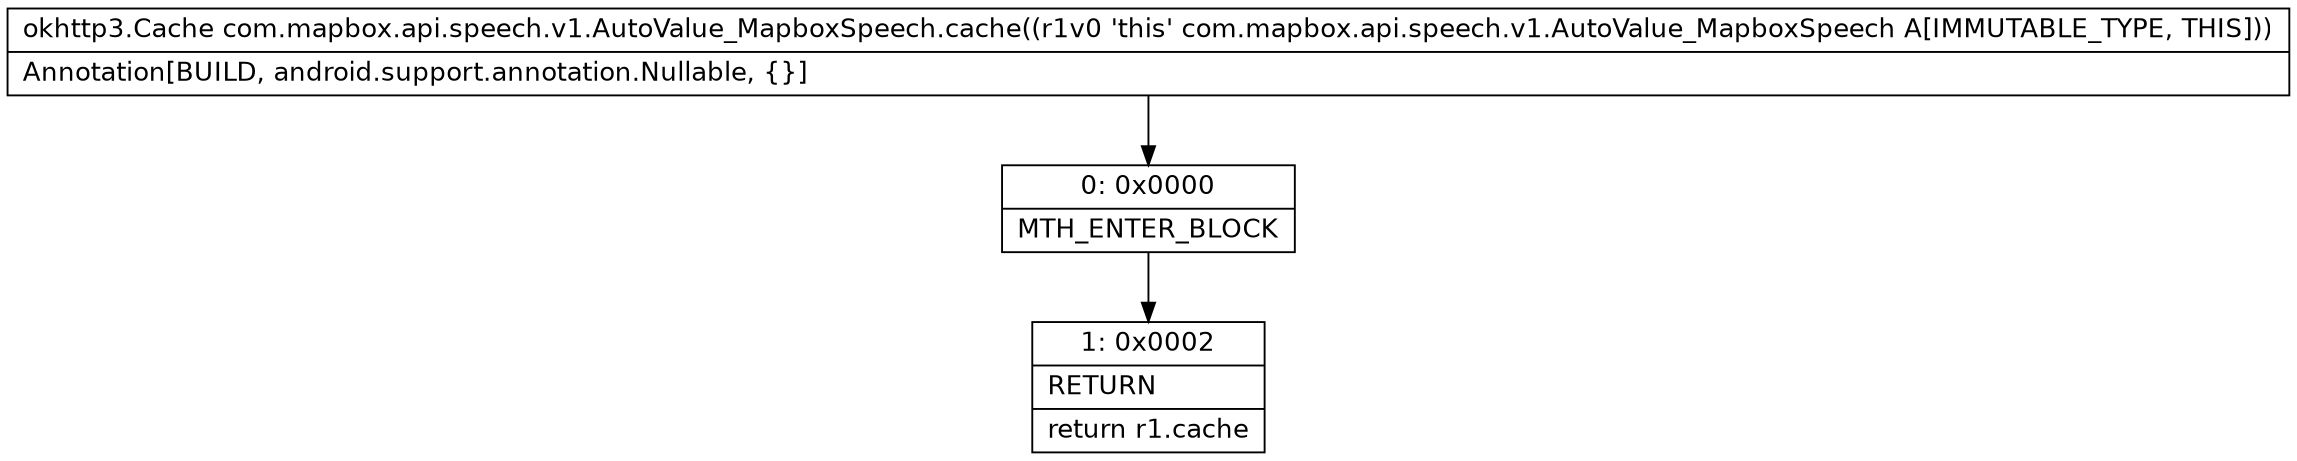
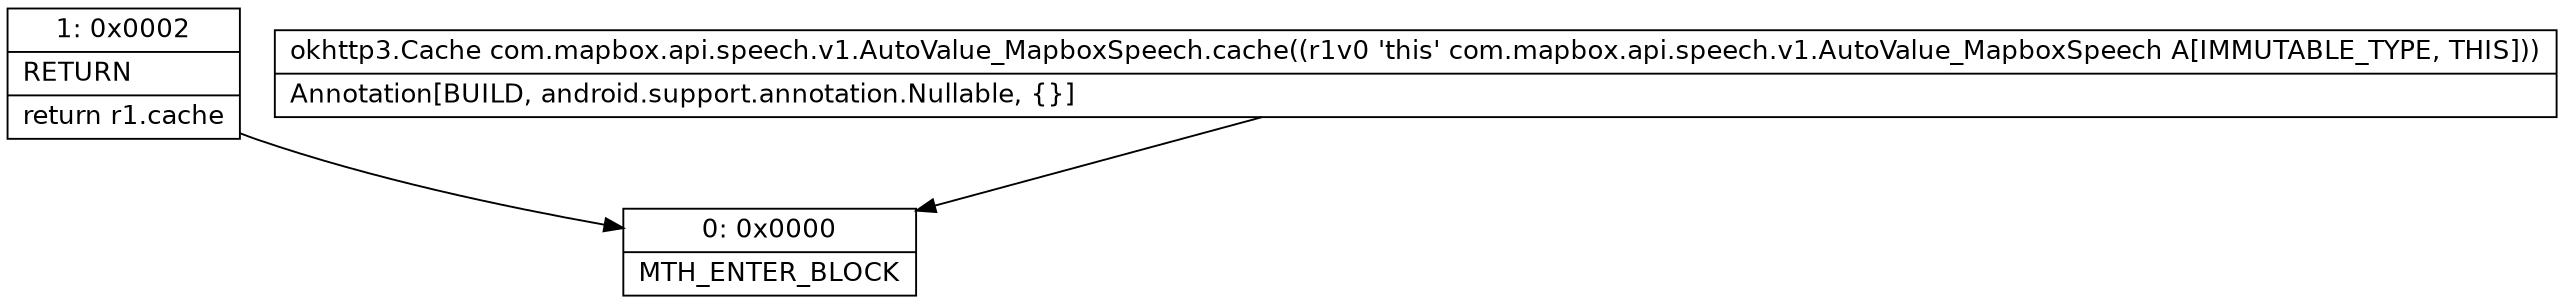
  digraph {
    fontname="DejaVu Sans"
    node [shape=record fontname="DejaVu Sans"]
    edge [fontname="DejaVu Sans"]
    n1 [label="{0\:\ 0x0000|MTH_ENTER_BLOCK\l}"]
    n2 [label="{1\:\ 0x0002|RETURN\l|return r1.cache\l}"]
    n3 [label="{okhttp3.Cache com.mapbox.api.speech.v1.AutoValue_MapboxSpeech.cache((r1v0 'this' com.mapbox.api.speech.v1.AutoValue_MapboxSpeech A[IMMUTABLE_TYPE, THIS]))  | Annotation[BUILD, android.support.annotation.Nullable, \{\}]\l}"]
-   n1 -> n2
+   n2 -> n1
    n3 -> n1
  }
